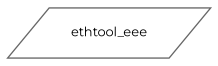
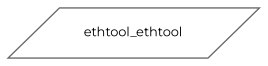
  digraph {
    rankdir=LR
    fontname=Montserrat
-   n1 [color=gray40 fillcolor=white fontname=Montserrat fontsize=10 height=0.2 label=ethtool_eee shape=parallelogram style=filled width=0.4]
+   n1 [color=gray40 fillcolor=white fontname=Montserrat fontsize=10 height=0.2 label=ethtool_ethtool shape=parallelogram style=filled width=0.4]
  }
